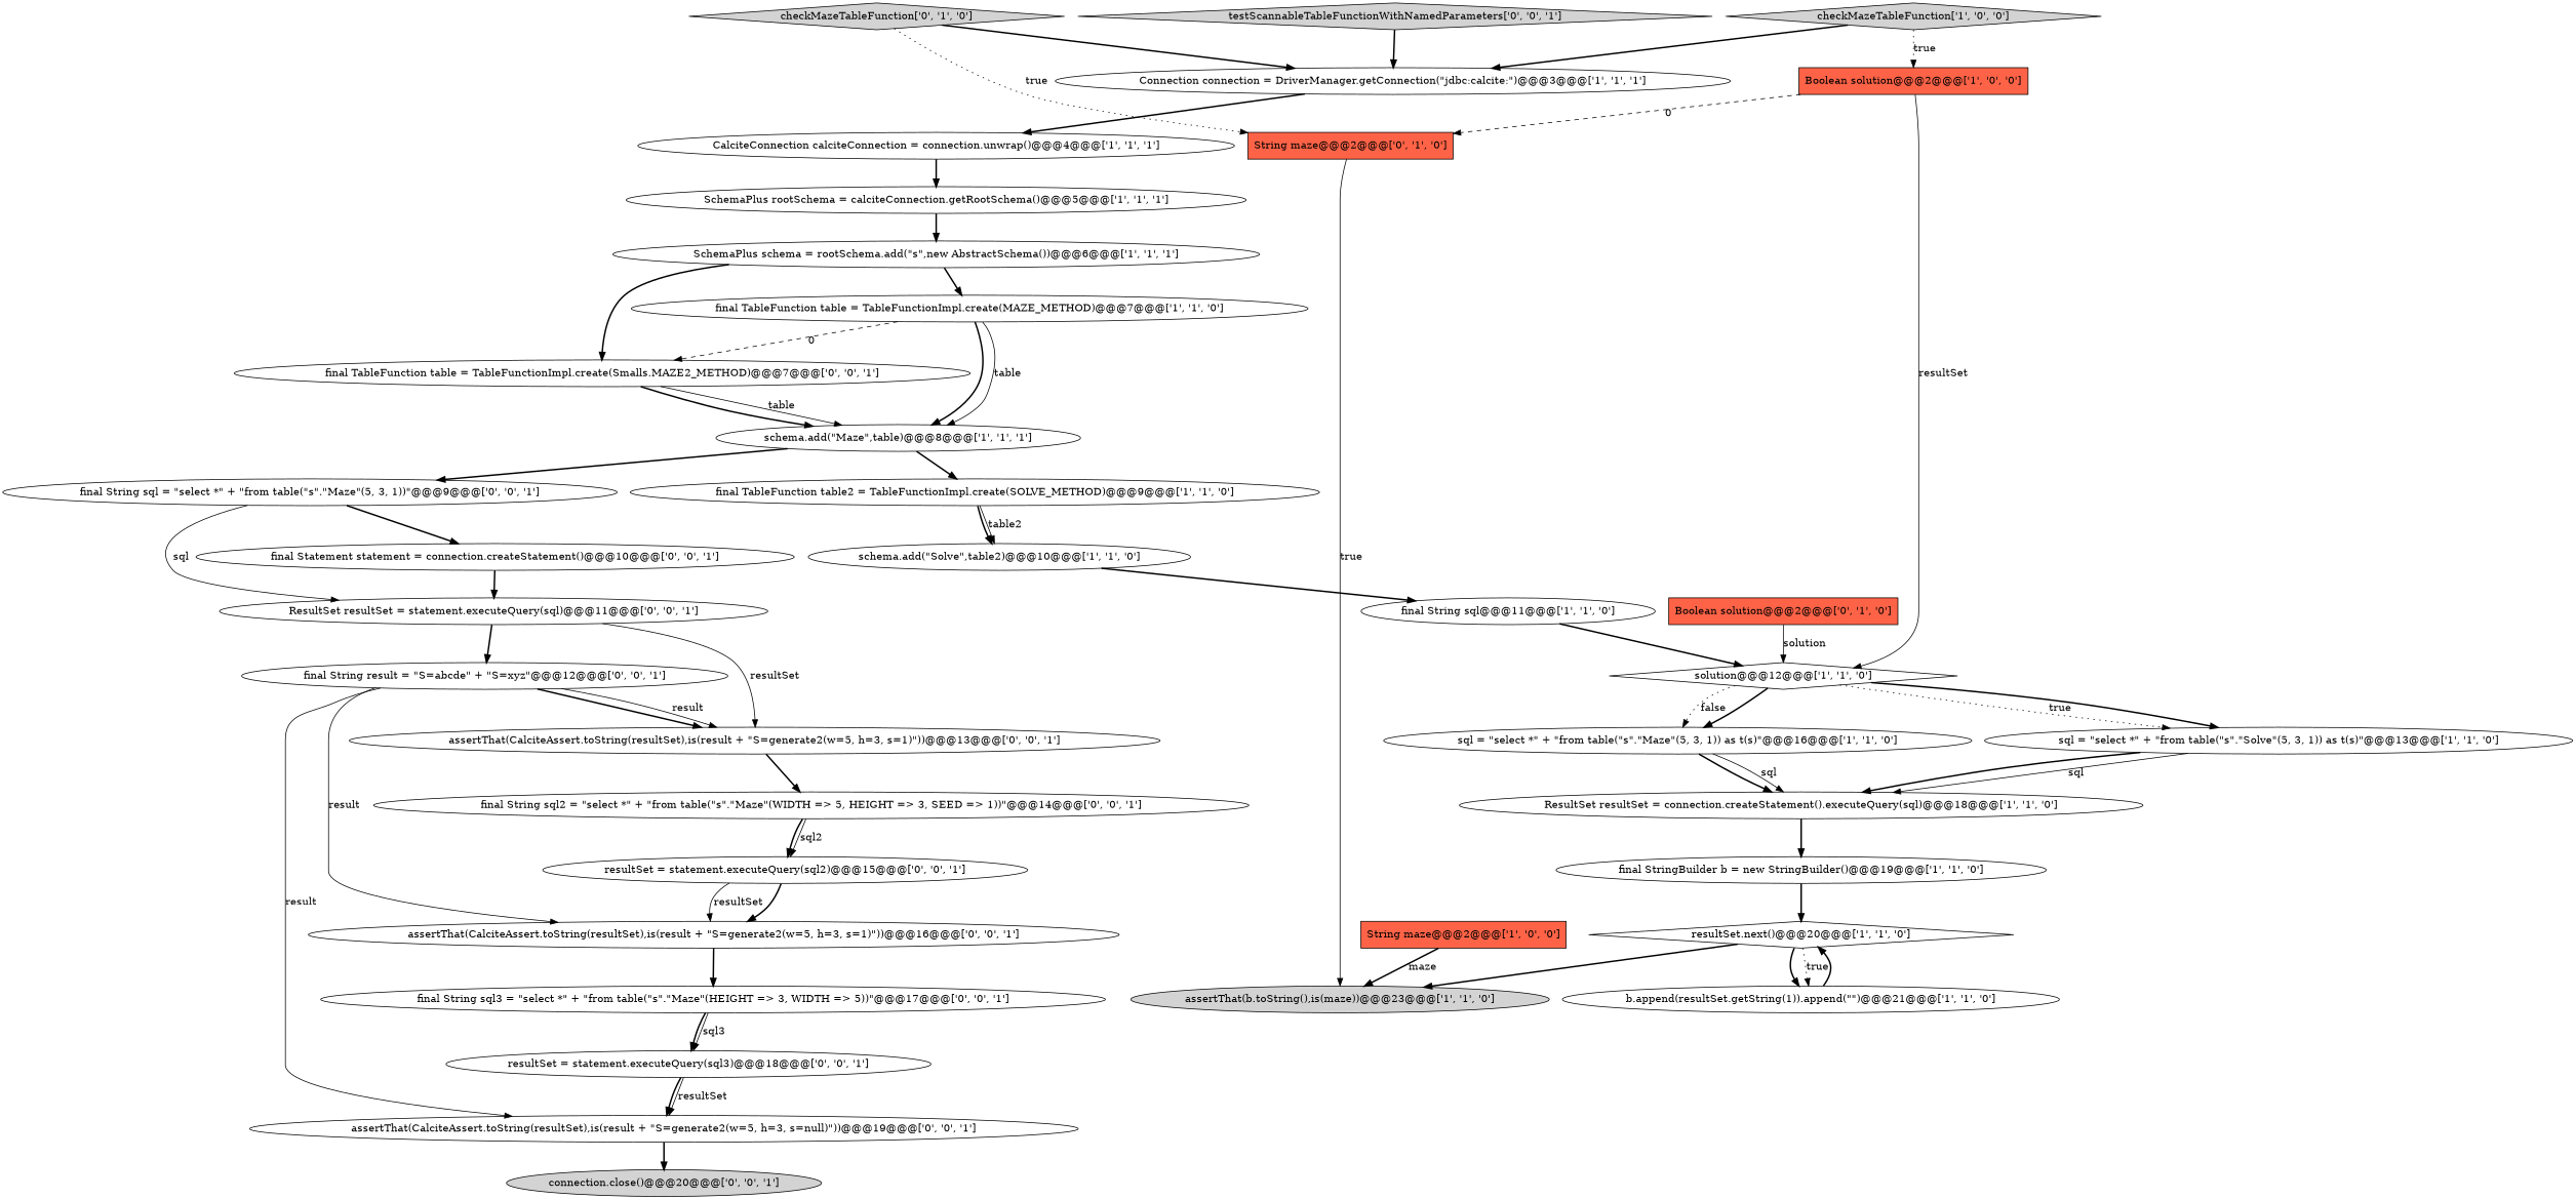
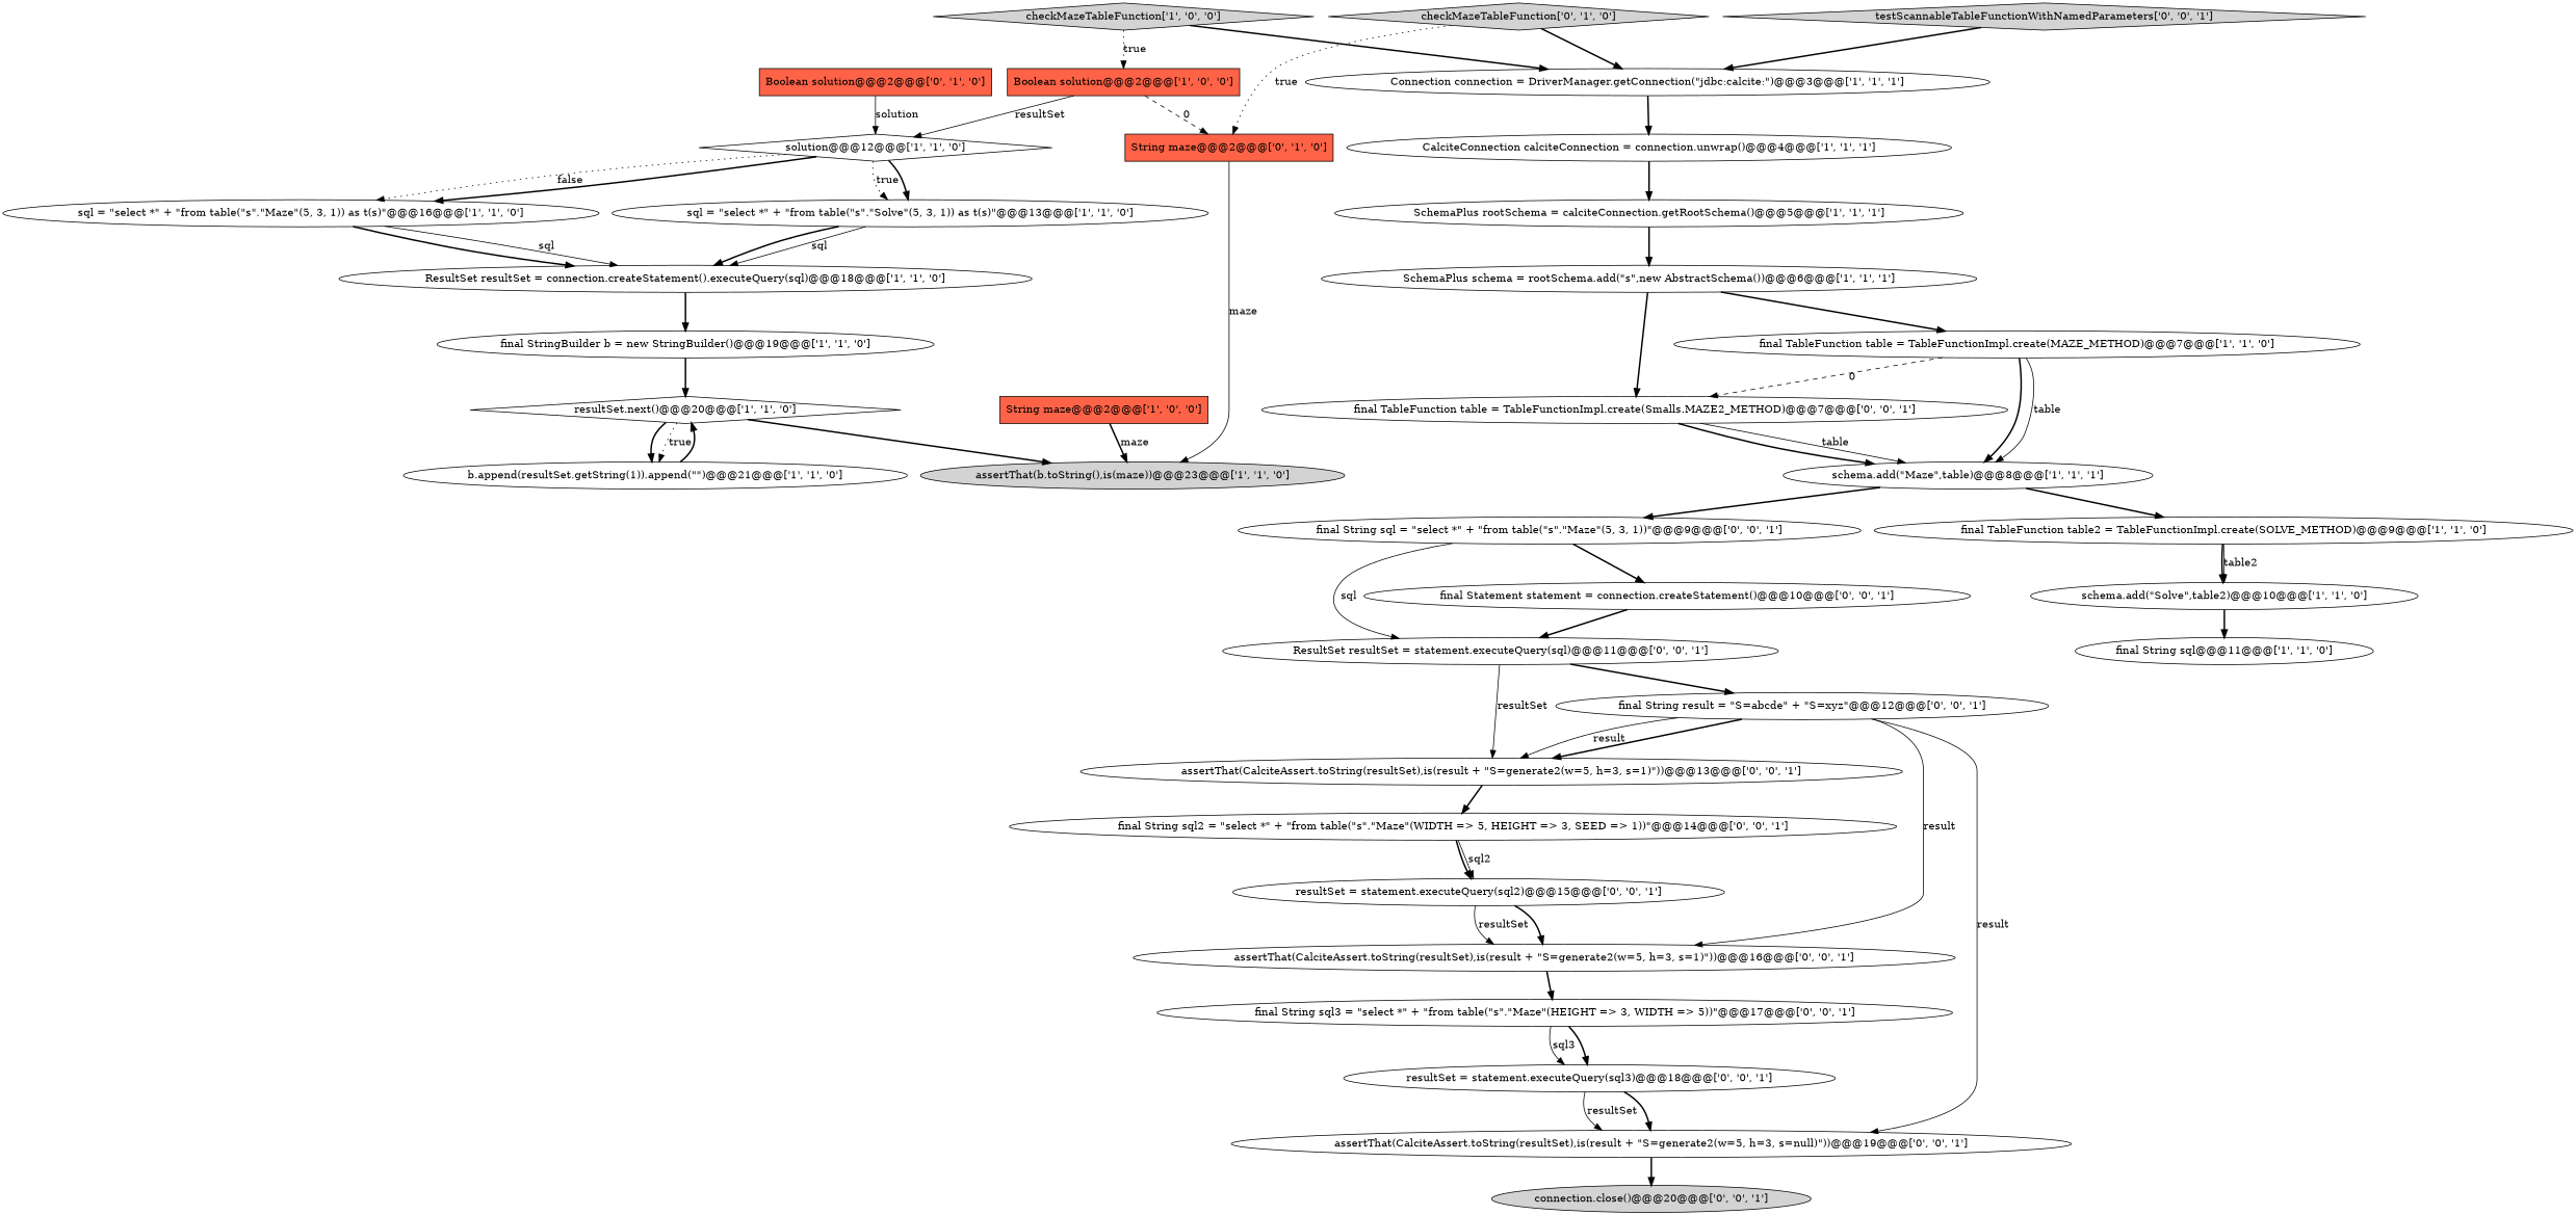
  digraph {
    node [fillcolor=white shape=ellipse style=filled]
    edge [style=bold]
    n1 [fillcolor=lightgray label="checkMazeTableFunction['1', '0', '0']" shape=diamond]
    n2 [fillcolor=tomato label="Boolean solution@@@2@@@['1', '0', '0']" shape=box]
    n3 [label="Connection connection = DriverManager.getConnection(\"jdbc:calcite:\")@@@3@@@['1', '1', '1']"]
    n4 [fillcolor=tomato label="String maze@@@2@@@['1', '0', '0']" shape=box]
    n5 [fillcolor=lightgray label="assertThat(b.toString(),is(maze))@@@23@@@['1', '1', '0']"]
    n6 [fillcolor=tomato label="String maze@@@2@@@['0', '1', '0']" shape=box]
    n7 [label="solution@@@12@@@['1', '1', '0']" shape=diamond]
    n8 [label="CalciteConnection calciteConnection = connection.unwrap()@@@4@@@['1', '1', '1']"]
    n9 [label="resultSet = statement.executeQuery(sql2)@@@15@@@['0', '0', '1']"]
    n10 [label="assertThat(CalciteAssert.toString(resultSet),is(result + \"S=generate2(w=5, h=3, s=1)\"))@@@16@@@['0', '0', '1']"]
    n11 [label="final String sql3 = \"select *\" + \"from table(\"s\".\"Maze\"(HEIGHT => 3, WIDTH => 5))\"@@@17@@@['0', '0', '1']"]
    n12 [label="ResultSet resultSet = statement.executeQuery(sql)@@@11@@@['0', '0', '1']"]
    n13 [label="final String result = \"S=abcde\" + \"S=xyz\"@@@12@@@['0', '0', '1']"]
    n14 [label="assertThat(CalciteAssert.toString(resultSet),is(result + \"S=generate2(w=5, h=3, s=1)\"))@@@13@@@['0', '0', '1']"]
    n15 [label="assertThat(CalciteAssert.toString(resultSet),is(result + \"S=generate2(w=5, h=3, s=null)\"))@@@19@@@['0', '0', '1']"]
    n16 [label="final String sql2 = \"select *\" + \"from table(\"s\".\"Maze\"(WIDTH => 5, HEIGHT => 3, SEED => 1))\"@@@14@@@['0', '0', '1']"]
    n17 [label="SchemaPlus schema = rootSchema.add(\"s\",new AbstractSchema())@@@6@@@['1', '1', '1']"]
    n18 [label="final TableFunction table = TableFunctionImpl.create(MAZE_METHOD)@@@7@@@['1', '1', '0']"]
    n19 [label="final TableFunction table = TableFunctionImpl.create(Smalls.MAZE2_METHOD)@@@7@@@['0', '0', '1']"]
    n20 [label="schema.add(\"Maze\",table)@@@8@@@['1', '1', '1']"]
    n21 [label="sql = \"select *\" + \"from table(\"s\".\"Maze\"(5, 3, 1)) as t(s)\"@@@16@@@['1', '1', '0']"]
    n22 [label="ResultSet resultSet = connection.createStatement().executeQuery(sql)@@@18@@@['1', '1', '0']"]
    n23 [label="final StringBuilder b = new StringBuilder()@@@19@@@['1', '1', '0']"]
    n24 [label="final String sql = \"select *\" + \"from table(\"s\".\"Maze\"(5, 3, 1))\"@@@9@@@['0', '0', '1']"]
    n25 [label="final TableFunction table2 = TableFunctionImpl.create(SOLVE_METHOD)@@@9@@@['1', '1', '0']"]
    n26 [label="resultSet = statement.executeQuery(sql3)@@@18@@@['0', '0', '1']"]
    n27 [label="SchemaPlus rootSchema = calciteConnection.getRootSchema()@@@5@@@['1', '1', '1']"]
    n28 [fillcolor=lightgray label="checkMazeTableFunction['0', '1', '0']" shape=diamond]
    n29 [fillcolor=tomato label="Boolean solution@@@2@@@['0', '1', '0']" shape=box]
    n30 [label="final Statement statement = connection.createStatement()@@@10@@@['0', '0', '1']"]
    n31 [label="final String sql@@@11@@@['1', '1', '0']"]
    n32 [label="sql = \"select *\" + \"from table(\"s\".\"Solve\"(5, 3, 1)) as t(s)\"@@@13@@@['1', '1', '0']"]
    n33 [label="schema.add(\"Solve\",table2)@@@10@@@['1', '1', '0']"]
    n34 [fillcolor=lightgray label="connection.close()@@@20@@@['0', '0', '1']"]
    n35 [label="resultSet.next()@@@20@@@['1', '1', '0']" shape=diamond]
    n36 [label="b.append(resultSet.getString(1)).append(\"\")@@@21@@@['1', '1', '0']"]
    n37 [fillcolor=lightgray label="testScannableTableFunctionWithNamedParameters['0', '0', '1']" shape=diamond]
    n1 -> n2 [label=true style=dotted]
    n1 -> n3
    n2 -> n6 [label=0 style=dashed]
    n2 -> n7 [label=resultSet style=solid]
    n3 -> n8
    n4 -> n5 [label=maze]
-   n6 -> n5 [label=true style=solid]
+   n6 -> n5 [label=maze style=solid]
    n7 -> n21
    n7 -> n21 [label=false style=dotted]
    n7 -> n32 [label=true style=dotted]
    n7 -> n32
    n8 -> n27
    n9 -> n10
    n9 -> n10 [label=resultSet style=solid]
    n10 -> n11
    n11 -> n26
    n11 -> n26 [label=sql3 style=solid]
    n12 -> n13
    n12 -> n14 [label=resultSet style=solid]
    n13 -> n10 [label=result style=solid]
    n13 -> n14
    n13 -> n14 [label=result style=solid]
    n13 -> n15 [label=result style=solid]
    n14 -> n16
    n15 -> n34
    n16 -> n9 [label=sql2 style=solid]
    n16 -> n9
    n17 -> n18
    n17 -> n19
    n18 -> n19 [label=0 style=dashed]
    n18 -> n20
    n18 -> n20 [label=table style=solid]
    n19 -> n20 [label=table style=solid]
    n19 -> n20
    n20 -> n24
    n20 -> n25
    n21 -> n22 [label=sql style=solid]
    n21 -> n22
    n22 -> n23
    n23 -> n35
    n24 -> n12 [label=sql style=solid]
    n24 -> n30
    n25 -> n33
    n25 -> n33 [label=table2 style=solid]
    n26 -> n15
    n26 -> n15 [label=resultSet style=solid]
    n27 -> n17
    n28 -> n3
    n28 -> n6 [label=true style=dotted]
    n29 -> n7 [label=solution style=solid]
    n30 -> n12
-   n31 -> n7
    n32 -> n22 [label=sql style=solid]
    n32 -> n22
    n33 -> n31
    n35 -> n5
    n35 -> n36
    n35 -> n36 [label=true style=dotted]
    n36 -> n35
    n37 -> n3
  }
